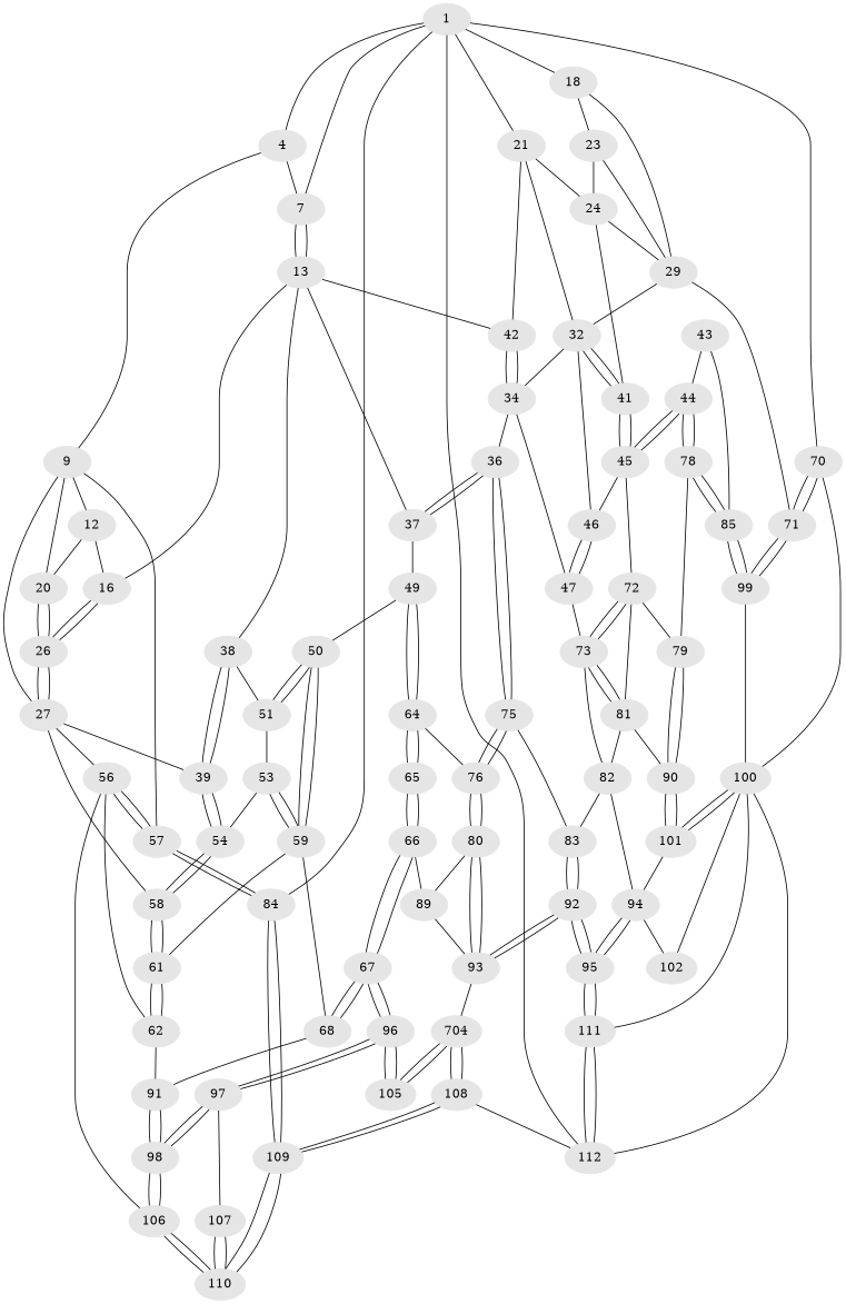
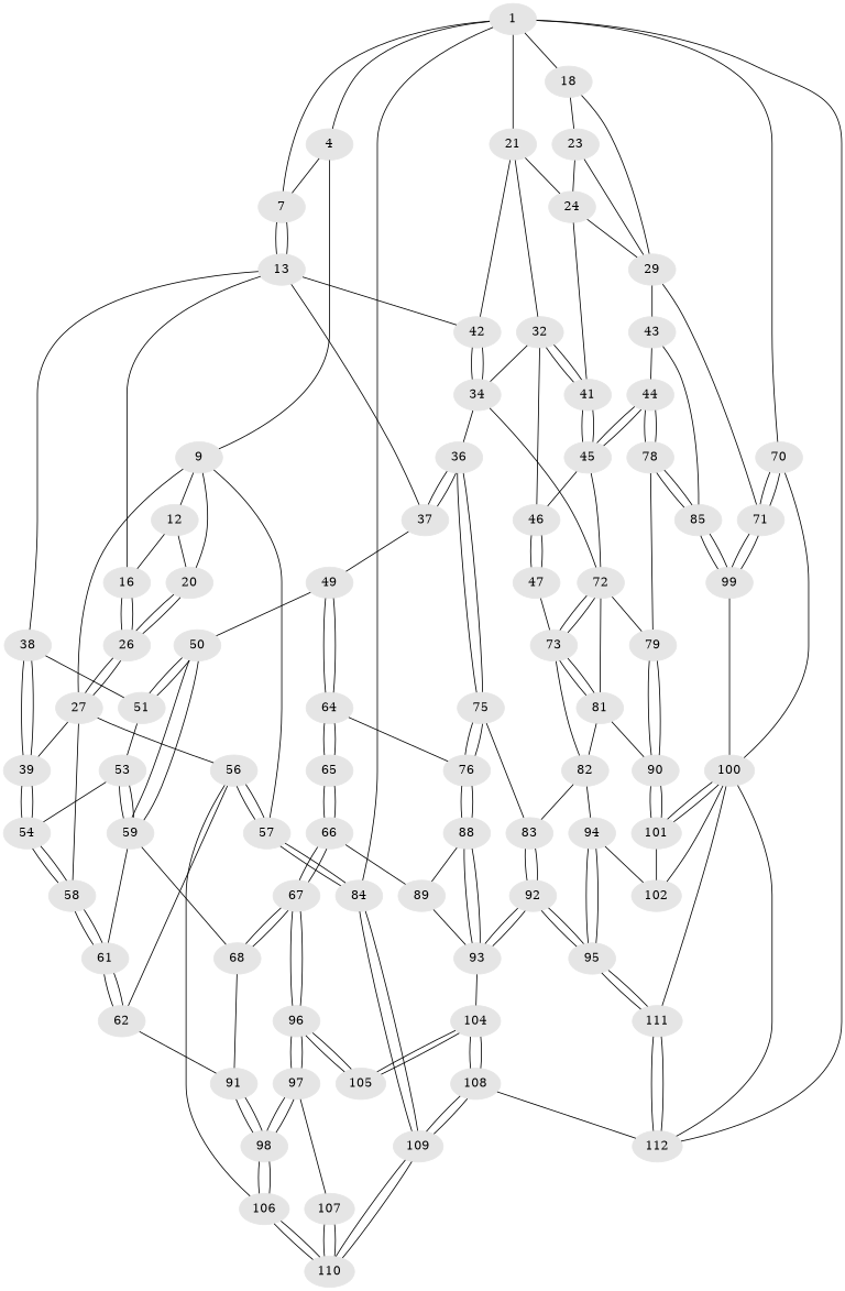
  graph {
    node [color=gray90 style=filled]
    1 [super="+5+2"]
    4
    7 [super="+8"]
    18 [super="+19"]
    21 [super="+25"]
    70
    84
    112 [super="+116"]
    9 [super="+52+10"]
    13 [super="+14"]
    12 [super="+17"]
    20
    27 [super="+28+40"]
    57
    23
    29 [super="+30+42"]
    n17 [label=42]
    24 [super="+31"]
    32 [super="+33"]
    71
    100 [super="+113"]
    109
    16
    37
    38
    26
    39
    56 [super="+63"]
    58
    34 [super="+35"]
    49
    51
    43
    41
    46
    36
    47
    45 [super="+48"]
    54
    62
    106
    61
    44
    85
    99
    75
    73 [super="+74"]
    76
    83
    50
    64 [super="+77"]
    53
    72 [super="+80"]
    78
    79
    81 [super="+86"]
    82 [super="+87"]
    59 [super="+60"]
    65
    68
    91
    110
    98
    66
-   88 [label=80]
+   88
    67
    89
    96
    93 [super="+103"]
    97
    105
    101
    102
    111
    90
    94
    92
    95
-   104 [label=704]
+   104
    108
    107
    1 -- 4
    1 -- 7
    1 -- 18 [weight=2]
    1 -- 21
    1 -- 70
    1 -- 84 [weight=2]
    1 -- 112
    4 -- 7
    4 -- 9
    7 -- 13
    7 -- 13
    18 -- 23
    18 -- 29
    21 -- n17
    21 -- 24
    21 -- 32
    70 -- 71
    70 -- 71
    70 -- 100
    84 -- 109
    84 -- 109
    9 -- 12
    9 -- 20
    9 -- 27 [weight=2]
    9 -- 57
    13 -- n17
    13 -- 16
    13 -- 37
    13 -- 38
    12 -- 20
    12 -- 16
    20 -- 26
    20 -- 26
    27 -- 39
    27 -- 56
    27 -- 58
    57 -- 84
    57 -- 84
    23 -- 29
    23 -- 24
    29 -- 71
-   29 -- 32
+   29 -- 43
    n17 -- 34
    n17 -- 34
    24 -- 29
    24 -- 41
    32 -- 34
    32 -- 41
    32 -- 41
    32 -- 46
    71 -- 99
    71 -- 99
    100 -- 112
    100 -- 101
    100 -- 101
    100 -- 102
    100 -- 111
    109 -- 110
    109 -- 110
    16 -- 26
    16 -- 26
    37 -- 49
    38 -- 39
    38 -- 39
    38 -- 51
    26 -- 27
    26 -- 27
    39 -- 54
    39 -- 54
    56 -- 57
    56 -- 57
    56 -- 62
    56 -- 106
    58 -- 61
    58 -- 61
    34 -- 36
-   34 -- 47
+   34 -- 72
    49 -- 50
    49 -- 64
    49 -- 64
    51 -- 53
    43 -- 44
    43 -- 85
    41 -- 45
    41 -- 45
    46 -- 47
    46 -- 47
    36 -- 37
    36 -- 37
    36 -- 75
    36 -- 75
    47 -- 73
    45 -- 46
    45 -- 72
    54 -- 58
    54 -- 58
    62 -- 91
    106 -- 110
    106 -- 110
    61 -- 62
    61 -- 62
    44 -- 45
    44 -- 45
    44 -- 78
    44 -- 78
    85 -- 99
    85 -- 99
    99 -- 100
    75 -- 76
    75 -- 76
    75 -- 83
    73 -- 81
    73 -- 81
    73 -- 82
    76 -- 88
    76 -- 88
    83 -- 92
    83 -- 92
    50 -- 51
    50 -- 51
    50 -- 59
    50 -- 59
    64 -- 76
    64 -- 65 [weight=2]
    64 -- 65
    53 -- 54
    53 -- 59
    53 -- 59
    72 -- 73
    72 -- 73
    72 -- 79
    72 -- 81
    78 -- 85
    78 -- 85
    78 -- 79
    79 -- 90
    79 -- 90
    81 -- 82
    81 -- 90
    82 -- 83
    82 -- 94
    59 -- 61
    59 -- 68
    65 -- 66
    65 -- 66
    68 -- 91
    91 -- 98
    91 -- 98
    98 -- 106
    98 -- 106
    66 -- 67
    66 -- 67
    66 -- 89
    88 -- 89
    88 -- 93
    88 -- 93
    67 -- 68
    67 -- 68
    67 -- 96
    67 -- 96
    89 -- 93
    96 -- 97
    96 -- 97
    96 -- 105
    96 -- 105
    93 -- 104
    97 -- 98
    97 -- 98
    97 -- 107
-   101 -- 94
+   101 -- 102
    111 -- 112
    111 -- 112
    90 -- 101
    90 -- 101
    94 -- 102
    94 -- 95
    94 -- 95
    92 -- 93
    92 -- 93
    92 -- 95
    92 -- 95
    95 -- 111
    95 -- 111
    104 -- 105
    104 -- 105
    104 -- 108
    104 -- 108
    108 -- 112
    108 -- 109
    108 -- 109
    107 -- 110
    107 -- 110
  }
